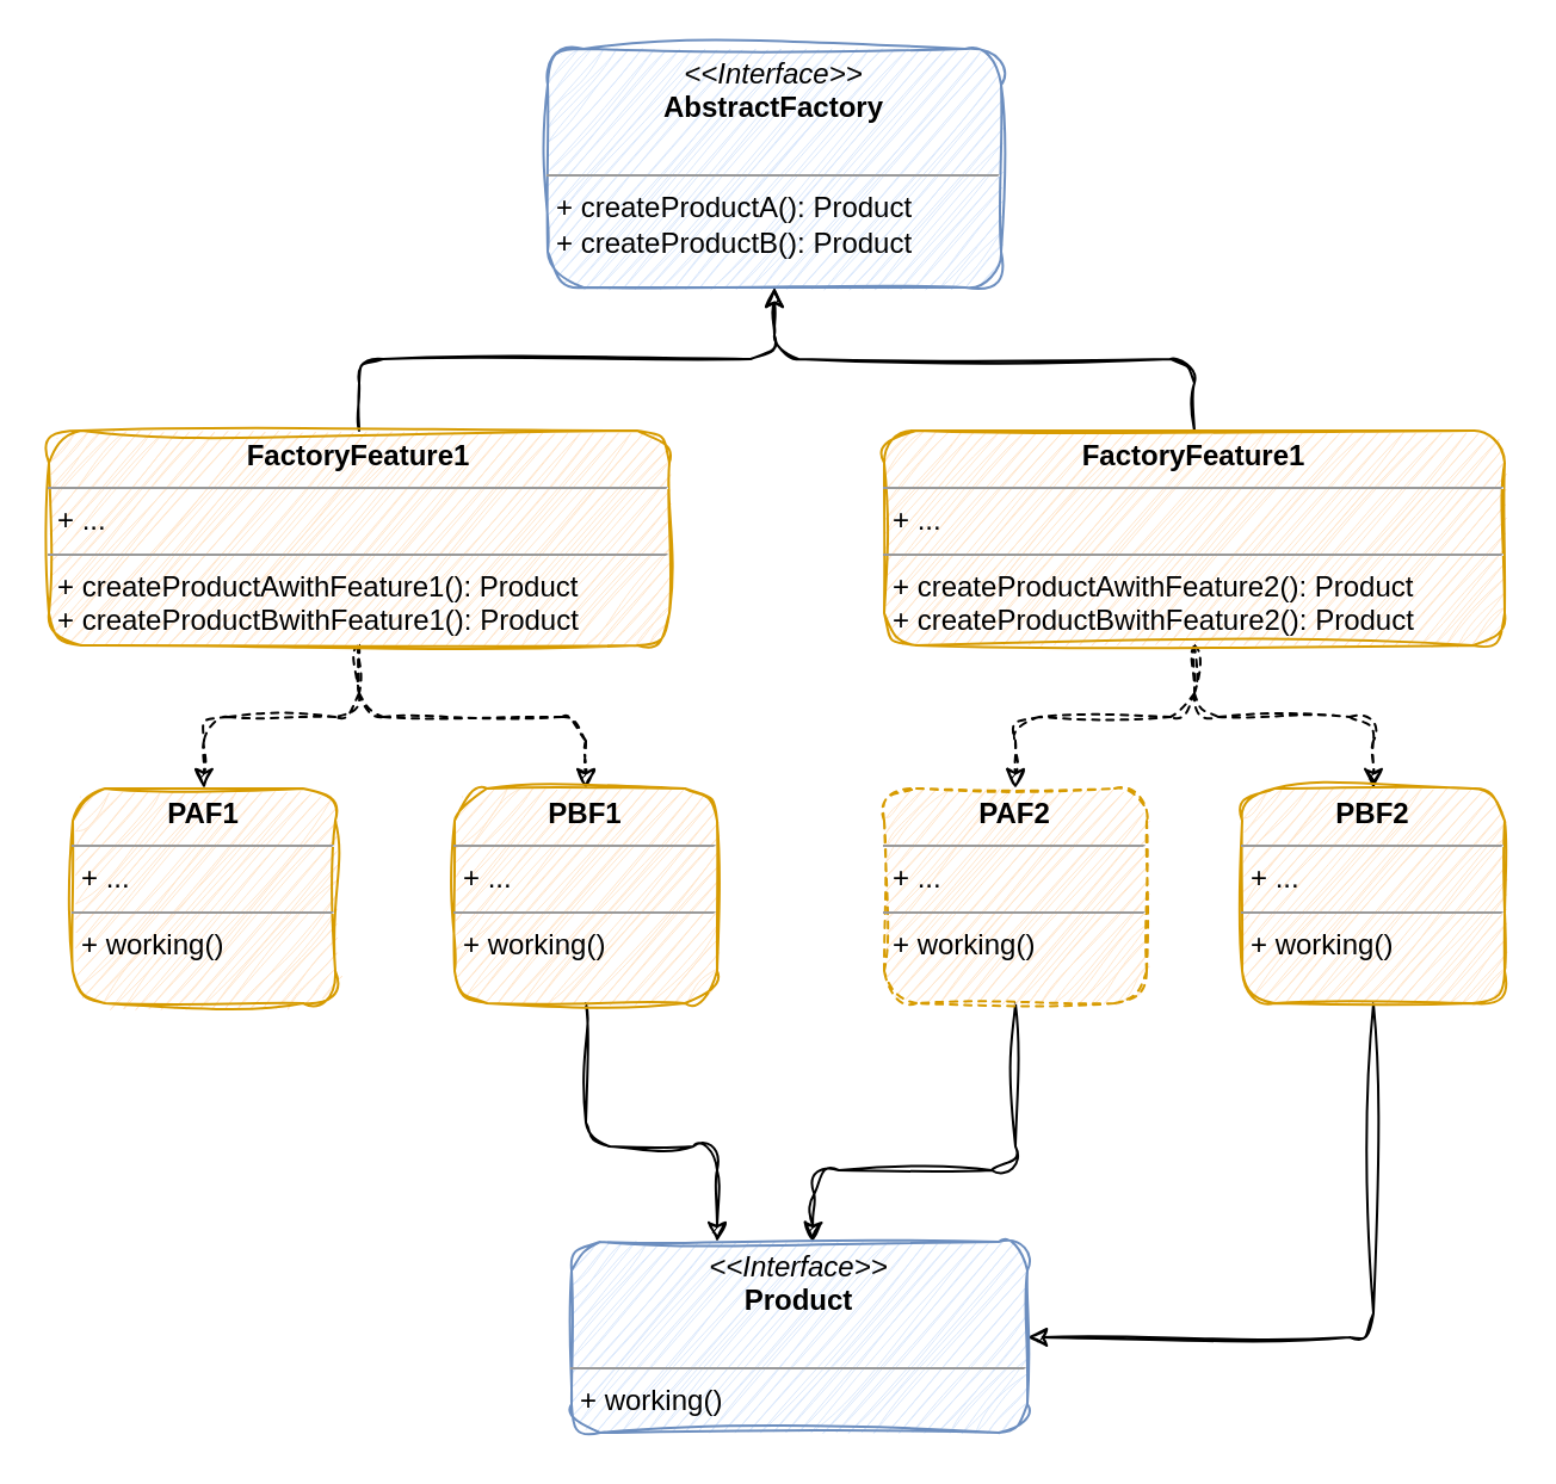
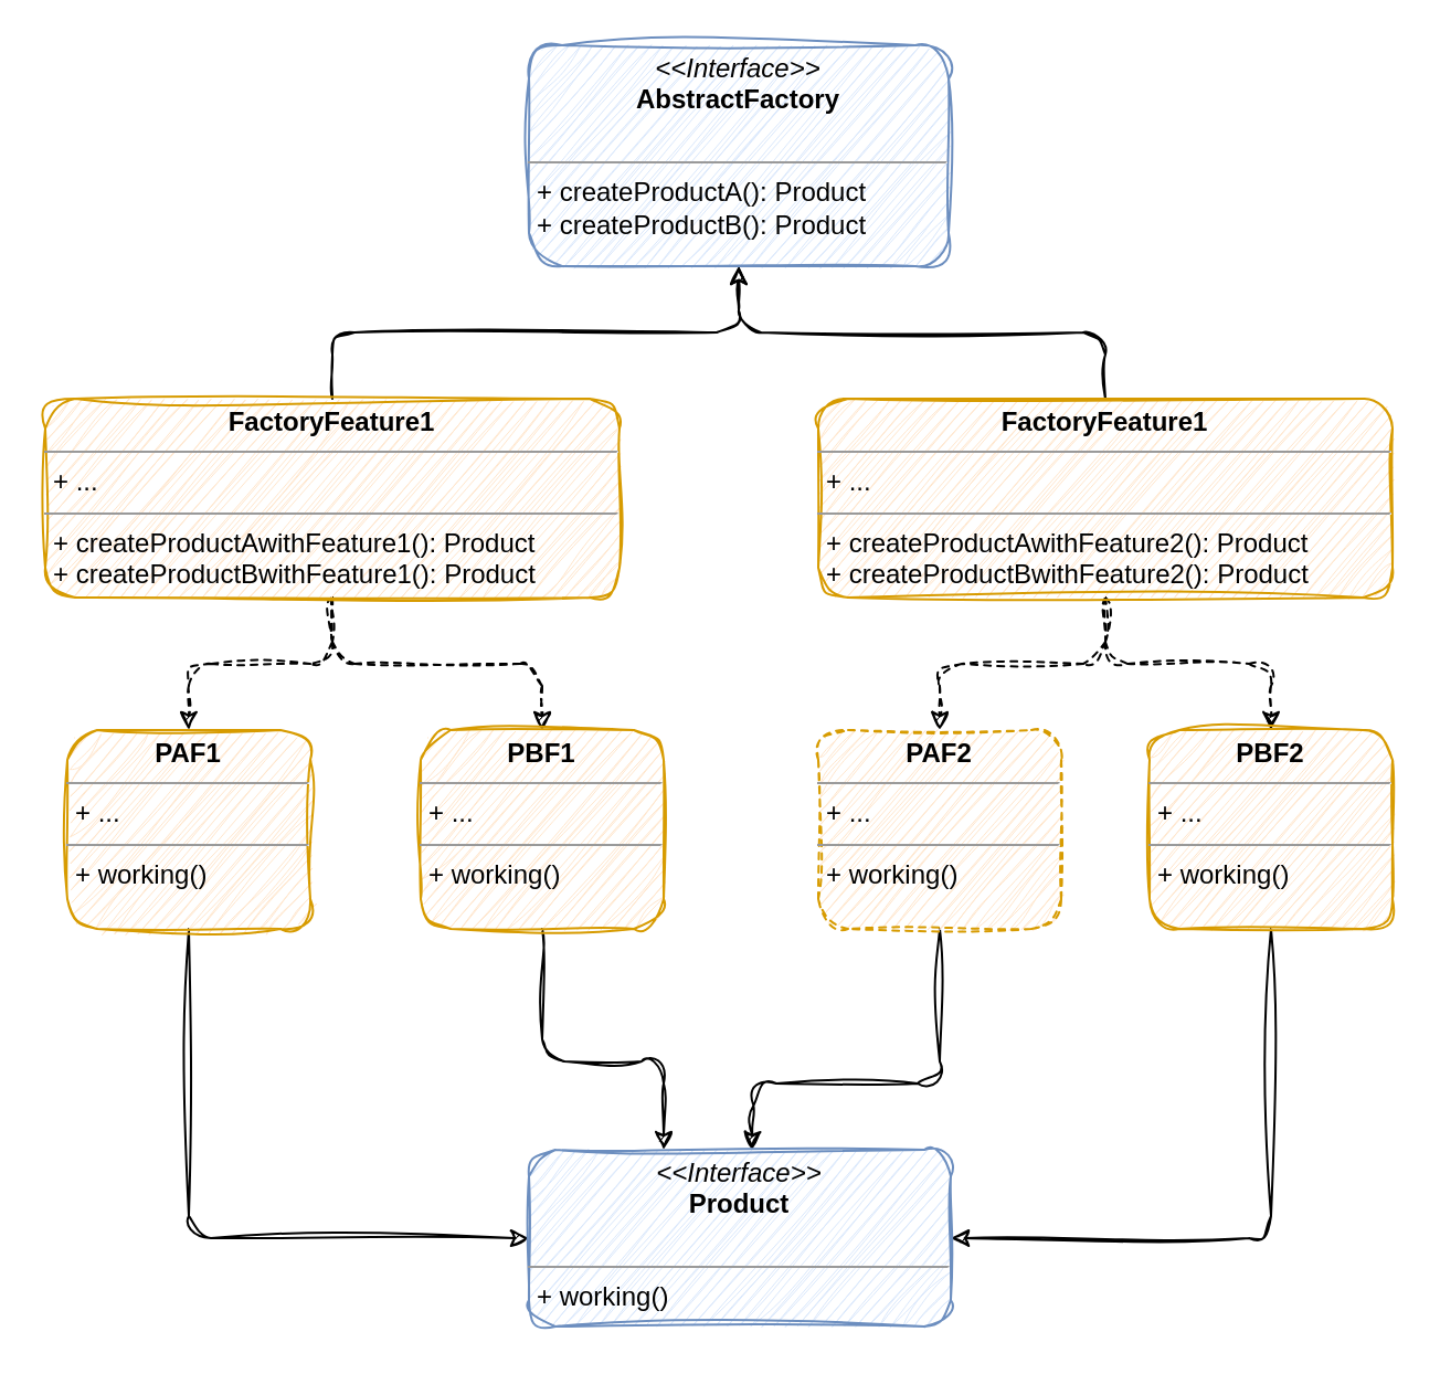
  <mxCell id="0" />
  <mxCell id="1" parent="0" />
- <mxCell id="2" value="&lt;p style=&quot;margin:0px;margin-top:4px;text-align:center;&quot;&gt;&lt;i&gt;&amp;lt;&amp;lt;Interface&amp;gt;&amp;gt;&lt;/i&gt;&lt;br&gt;&lt;b&gt;AbstractFactory&lt;/b&gt;&lt;/p&gt;&lt;br&gt;&lt;hr size=&quot;1&quot;&gt;&lt;p style=&quot;margin:0px;margin-left:4px;&quot;&gt;+ createProductA(): Product&lt;/p&gt;&lt;p style=&quot;margin:0px;margin-left:4px;&quot;&gt;+ createProductB(): Product&lt;/p&gt;" style="verticalAlign=top;align=left;overflow=fill;fontSize=12;fontFamily=Helvetica;html=1;whiteSpace=wrap;fillColor=#dae8fc;strokeColor=#6c8ebf;rounded=1;sketch=1;curveFitting=1;jiggle=2;" vertex="1" parent="1"><mxGeometry x="229" y="20" width="190" height="100" as="geometry" /></mxCell>
+ <mxCell id="2" value="&lt;p style=&quot;margin:0px;margin-top:4px;text-align:center;&quot;&gt;&lt;i&gt;&amp;lt;&amp;lt;Interface&amp;gt;&amp;gt;&lt;/i&gt;&lt;br&gt;&lt;b&gt;AbstractFactory&lt;/b&gt;&lt;/p&gt;&lt;br&gt;&lt;hr size=&quot;1&quot;&gt;&lt;p style=&quot;margin:0px;margin-left:4px;&quot;&gt;+ createProductA(): Product&lt;/p&gt;&lt;p style=&quot;margin:0px;margin-left:4px;&quot;&gt;+ createProductB(): Product&lt;/p&gt;" style="verticalAlign=top;align=left;overflow=fill;fontSize=12;fontFamily=Helvetica;html=1;whiteSpace=wrap;fillColor=#dae8fc;strokeColor=#6c8ebf;rounded=1;sketch=1;curveFitting=1;jiggle=2;" vertex="1" parent="1"><mxGeometry x="239" y="20" width="190" height="100" as="geometry" /></mxCell>
  <mxCell id="3" style="edgeStyle=orthogonalEdgeStyle;rounded=1;orthogonalLoop=1;jettySize=auto;html=1;entryX=0.5;entryY=1;entryDx=0;entryDy=0;sketch=1;curveFitting=1;jiggle=2;" edge="1" parent="1" source="6" target="2"><mxGeometry relative="1" as="geometry" /></mxCell>
  <mxCell id="4" style="edgeStyle=orthogonalEdgeStyle;rounded=1;orthogonalLoop=1;jettySize=auto;html=1;exitX=0.5;exitY=1;exitDx=0;exitDy=0;entryX=0.5;entryY=0;entryDx=0;entryDy=0;dashed=1;sketch=1;curveFitting=1;jiggle=2;" edge="1" parent="1" source="6" target="12"><mxGeometry relative="1" as="geometry" /></mxCell>
  <mxCell id="5" style="edgeStyle=orthogonalEdgeStyle;rounded=1;orthogonalLoop=1;jettySize=auto;html=1;exitX=0.5;exitY=1;exitDx=0;exitDy=0;entryX=0.5;entryY=0;entryDx=0;entryDy=0;dashed=1;strokeColor=default;sketch=1;curveFitting=1;jiggle=2;" edge="1" parent="1" source="6" target="14"><mxGeometry relative="1" as="geometry" /></mxCell>
  <mxCell id="6" value="&lt;p style=&quot;margin:0px;margin-top:4px;text-align:center;&quot;&gt;&lt;b&gt;FactoryFeature1&lt;/b&gt;&lt;/p&gt;&lt;hr size=&quot;1&quot;&gt;&lt;p style=&quot;margin:0px;margin-left:4px;&quot;&gt;+ ...&lt;/p&gt;&lt;hr size=&quot;1&quot;&gt;&lt;p style=&quot;margin:0px;margin-left:4px;&quot;&gt;+ createProductAwithFeature1(): Product&lt;/p&gt;&lt;p style=&quot;margin:0px;margin-left:4px;&quot;&gt;+ createProductBwithFeature1(): Product&lt;br&gt;&lt;/p&gt;" style="verticalAlign=top;align=left;overflow=fill;fontSize=12;fontFamily=Helvetica;html=1;whiteSpace=wrap;fillColor=#ffe6cc;strokeColor=#d79b00;rounded=1;sketch=1;curveFitting=1;jiggle=2;" vertex="1" parent="1"><mxGeometry x="20" y="180" width="260" height="90" as="geometry" /></mxCell>
  <mxCell id="7" style="edgeStyle=orthogonalEdgeStyle;rounded=1;orthogonalLoop=1;jettySize=auto;html=1;exitX=0.5;exitY=0;exitDx=0;exitDy=0;entryX=0.5;entryY=1;entryDx=0;entryDy=0;sketch=1;curveFitting=1;jiggle=2;" edge="1" parent="1" source="10" target="2"><mxGeometry relative="1" as="geometry"><mxPoint x="330" y="130" as="targetPoint" /></mxGeometry></mxCell>
  <mxCell id="8" value="" style="edgeStyle=orthogonalEdgeStyle;rounded=1;orthogonalLoop=1;jettySize=auto;html=1;dashed=1;sketch=1;curveFitting=1;jiggle=2;" edge="1" parent="1" source="10" target="16"><mxGeometry relative="1" as="geometry" /></mxCell>
  <mxCell id="9" style="edgeStyle=orthogonalEdgeStyle;rounded=1;orthogonalLoop=1;jettySize=auto;html=1;exitX=0.5;exitY=1;exitDx=0;exitDy=0;entryX=0.5;entryY=0;entryDx=0;entryDy=0;dashed=1;sketch=1;curveFitting=1;jiggle=2;" edge="1" parent="1" source="10" target="18"><mxGeometry relative="1" as="geometry" /></mxCell>
  <mxCell id="10" value="&lt;p style=&quot;margin:0px;margin-top:4px;text-align:center;&quot;&gt;&lt;b&gt;FactoryFeature1&lt;/b&gt;&lt;/p&gt;&lt;hr size=&quot;1&quot;&gt;&lt;p style=&quot;margin:0px;margin-left:4px;&quot;&gt;+ ...&lt;/p&gt;&lt;hr size=&quot;1&quot;&gt;&lt;p style=&quot;margin:0px;margin-left:4px;&quot;&gt;+ createProductAwithFeature2(): Product&lt;/p&gt;&lt;p style=&quot;margin:0px;margin-left:4px;&quot;&gt;+ createProductBwithFeature2(): Product&lt;br&gt;&lt;/p&gt;" style="verticalAlign=top;align=left;overflow=fill;fontSize=12;fontFamily=Helvetica;html=1;whiteSpace=wrap;fillColor=#ffe6cc;strokeColor=#d79b00;rounded=1;sketch=1;curveFitting=1;jiggle=2;" vertex="1" parent="1"><mxGeometry x="370" y="180" width="260" height="90" as="geometry" /></mxCell>
+ <mxCell id="11" style="edgeStyle=orthogonalEdgeStyle;rounded=1;orthogonalLoop=1;jettySize=auto;html=1;exitX=0.5;exitY=1;exitDx=0;exitDy=0;entryX=0;entryY=0.5;entryDx=0;entryDy=0;sketch=1;curveFitting=1;jiggle=2;" edge="1" parent="1" source="12" target="19"><mxGeometry relative="1" as="geometry" /></mxCell>
  <mxCell id="12" value="&lt;p style=&quot;margin:0px;margin-top:4px;text-align:center;&quot;&gt;&lt;b&gt;PAF1&lt;/b&gt;&lt;/p&gt;&lt;hr size=&quot;1&quot;&gt;&lt;p style=&quot;margin:0px;margin-left:4px;&quot;&gt;+ ...&lt;/p&gt;&lt;hr size=&quot;1&quot;&gt;&lt;p style=&quot;margin:0px;margin-left:4px;&quot;&gt;+ working()&lt;/p&gt;" style="verticalAlign=top;align=left;overflow=fill;fontSize=12;fontFamily=Helvetica;html=1;whiteSpace=wrap;fillColor=#ffe6cc;strokeColor=#d79b00;rounded=1;sketch=1;curveFitting=1;jiggle=2;" vertex="1" parent="1"><mxGeometry x="30" y="330" width="110" height="90" as="geometry" /></mxCell>
  <mxCell id="13" style="edgeStyle=orthogonalEdgeStyle;rounded=1;orthogonalLoop=1;jettySize=auto;html=1;exitX=0.5;exitY=1;exitDx=0;exitDy=0;sketch=1;curveFitting=1;jiggle=2;" edge="1" parent="1" source="14" target="19"><mxGeometry relative="1" as="geometry"><Array as="points"><mxPoint x="245" y="480" /><mxPoint x="300" y="480" /></Array></mxGeometry></mxCell>
  <mxCell id="14" value="&lt;p style=&quot;margin:0px;margin-top:4px;text-align:center;&quot;&gt;&lt;b&gt;PBF1&lt;/b&gt;&lt;/p&gt;&lt;hr size=&quot;1&quot;&gt;&lt;p style=&quot;margin:0px;margin-left:4px;&quot;&gt;+ ...&lt;/p&gt;&lt;hr size=&quot;1&quot;&gt;&lt;p style=&quot;margin:0px;margin-left:4px;&quot;&gt;+ working()&lt;/p&gt;" style="verticalAlign=top;align=left;overflow=fill;fontSize=12;fontFamily=Helvetica;html=1;whiteSpace=wrap;fillColor=#ffe6cc;strokeColor=#d79b00;rounded=1;sketch=1;curveFitting=1;jiggle=2;" vertex="1" parent="1"><mxGeometry x="190" y="330" width="110" height="90" as="geometry" /></mxCell>
  <mxCell id="15" style="edgeStyle=orthogonalEdgeStyle;orthogonalLoop=1;jettySize=auto;html=1;exitX=0.5;exitY=1;exitDx=0;exitDy=0;rounded=1;sketch=1;curveFitting=1;jiggle=2;" edge="1" parent="1" source="16"><mxGeometry relative="1" as="geometry"><mxPoint x="340" y="520" as="targetPoint" /><Array as="points"><mxPoint x="425" y="490" /><mxPoint x="341" y="490" /></Array></mxGeometry></mxCell>
  <mxCell id="16" value="&lt;p style=&quot;margin:0px;margin-top:4px;text-align:center;&quot;&gt;&lt;b&gt;PAF2&lt;/b&gt;&lt;/p&gt;&lt;hr size=&quot;1&quot;&gt;&lt;p style=&quot;margin:0px;margin-left:4px;&quot;&gt;+ ...&lt;/p&gt;&lt;hr size=&quot;1&quot;&gt;&lt;p style=&quot;margin:0px;margin-left:4px;&quot;&gt;+ working()&lt;/p&gt;" style="verticalAlign=top;align=left;overflow=fill;fontSize=12;fontFamily=Helvetica;html=1;whiteSpace=wrap;fillColor=#ffe6cc;strokeColor=#d79b00;rounded=1;sketch=1;curveFitting=1;jiggle=2;dashed=1;" vertex="1" parent="1"><mxGeometry x="370" y="330" width="110" height="90" as="geometry" /></mxCell>
  <mxCell id="17" style="edgeStyle=orthogonalEdgeStyle;rounded=1;orthogonalLoop=1;jettySize=auto;html=1;exitX=0.5;exitY=1;exitDx=0;exitDy=0;entryX=1;entryY=0.5;entryDx=0;entryDy=0;sketch=1;curveFitting=1;jiggle=2;" edge="1" parent="1" source="18" target="19"><mxGeometry relative="1" as="geometry" /></mxCell>
  <mxCell id="18" value="&lt;p style=&quot;margin:0px;margin-top:4px;text-align:center;&quot;&gt;&lt;b&gt;PBF2&lt;/b&gt;&lt;/p&gt;&lt;hr size=&quot;1&quot;&gt;&lt;p style=&quot;margin:0px;margin-left:4px;&quot;&gt;+ ...&lt;/p&gt;&lt;hr size=&quot;1&quot;&gt;&lt;p style=&quot;margin:0px;margin-left:4px;&quot;&gt;+ working()&lt;/p&gt;" style="verticalAlign=top;align=left;overflow=fill;fontSize=12;fontFamily=Helvetica;html=1;whiteSpace=wrap;fillColor=#ffe6cc;strokeColor=#d79b00;rounded=1;sketch=1;curveFitting=1;jiggle=2;" vertex="1" parent="1"><mxGeometry x="520" y="330" width="110" height="90" as="geometry" /></mxCell>
  <mxCell id="19" value="&lt;p style=&quot;margin:0px;margin-top:4px;text-align:center;&quot;&gt;&lt;i&gt;&amp;lt;&amp;lt;Interface&amp;gt;&amp;gt;&lt;/i&gt;&lt;br&gt;&lt;b&gt;Product&lt;/b&gt;&lt;/p&gt;&lt;br&gt;&lt;hr size=&quot;1&quot;&gt;&lt;p style=&quot;margin:0px;margin-left:4px;&quot;&gt;+ working()&lt;br&gt;&lt;/p&gt;" style="verticalAlign=top;align=left;overflow=fill;fontSize=12;fontFamily=Helvetica;html=1;whiteSpace=wrap;fillColor=#dae8fc;strokeColor=#6c8ebf;rounded=1;sketch=1;curveFitting=1;jiggle=2;" vertex="1" parent="1"><mxGeometry x="239" y="520" width="191" height="80" as="geometry" /></mxCell>
